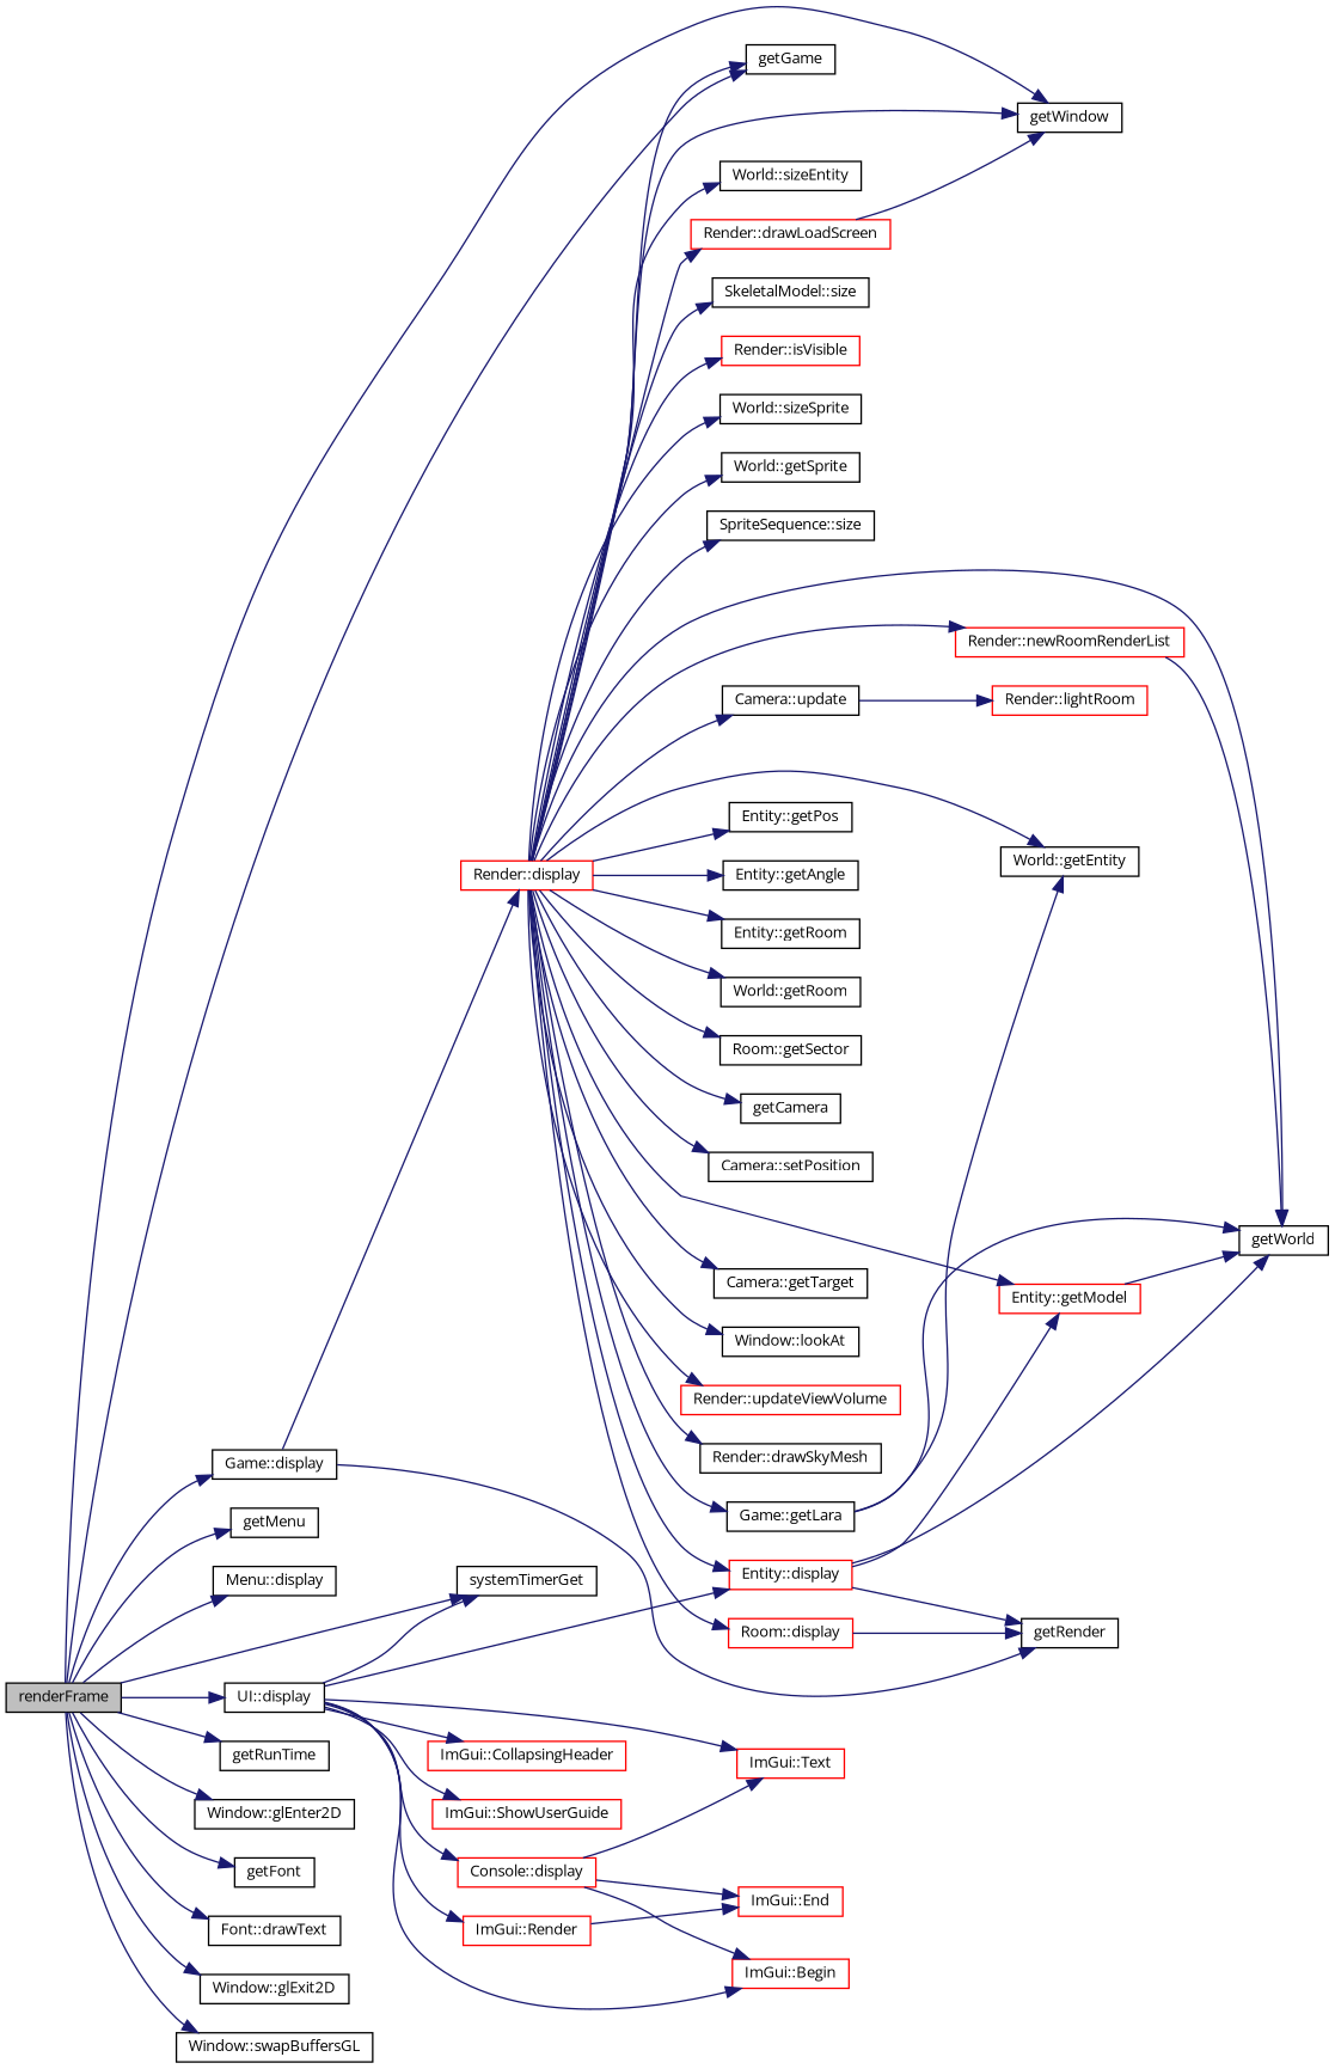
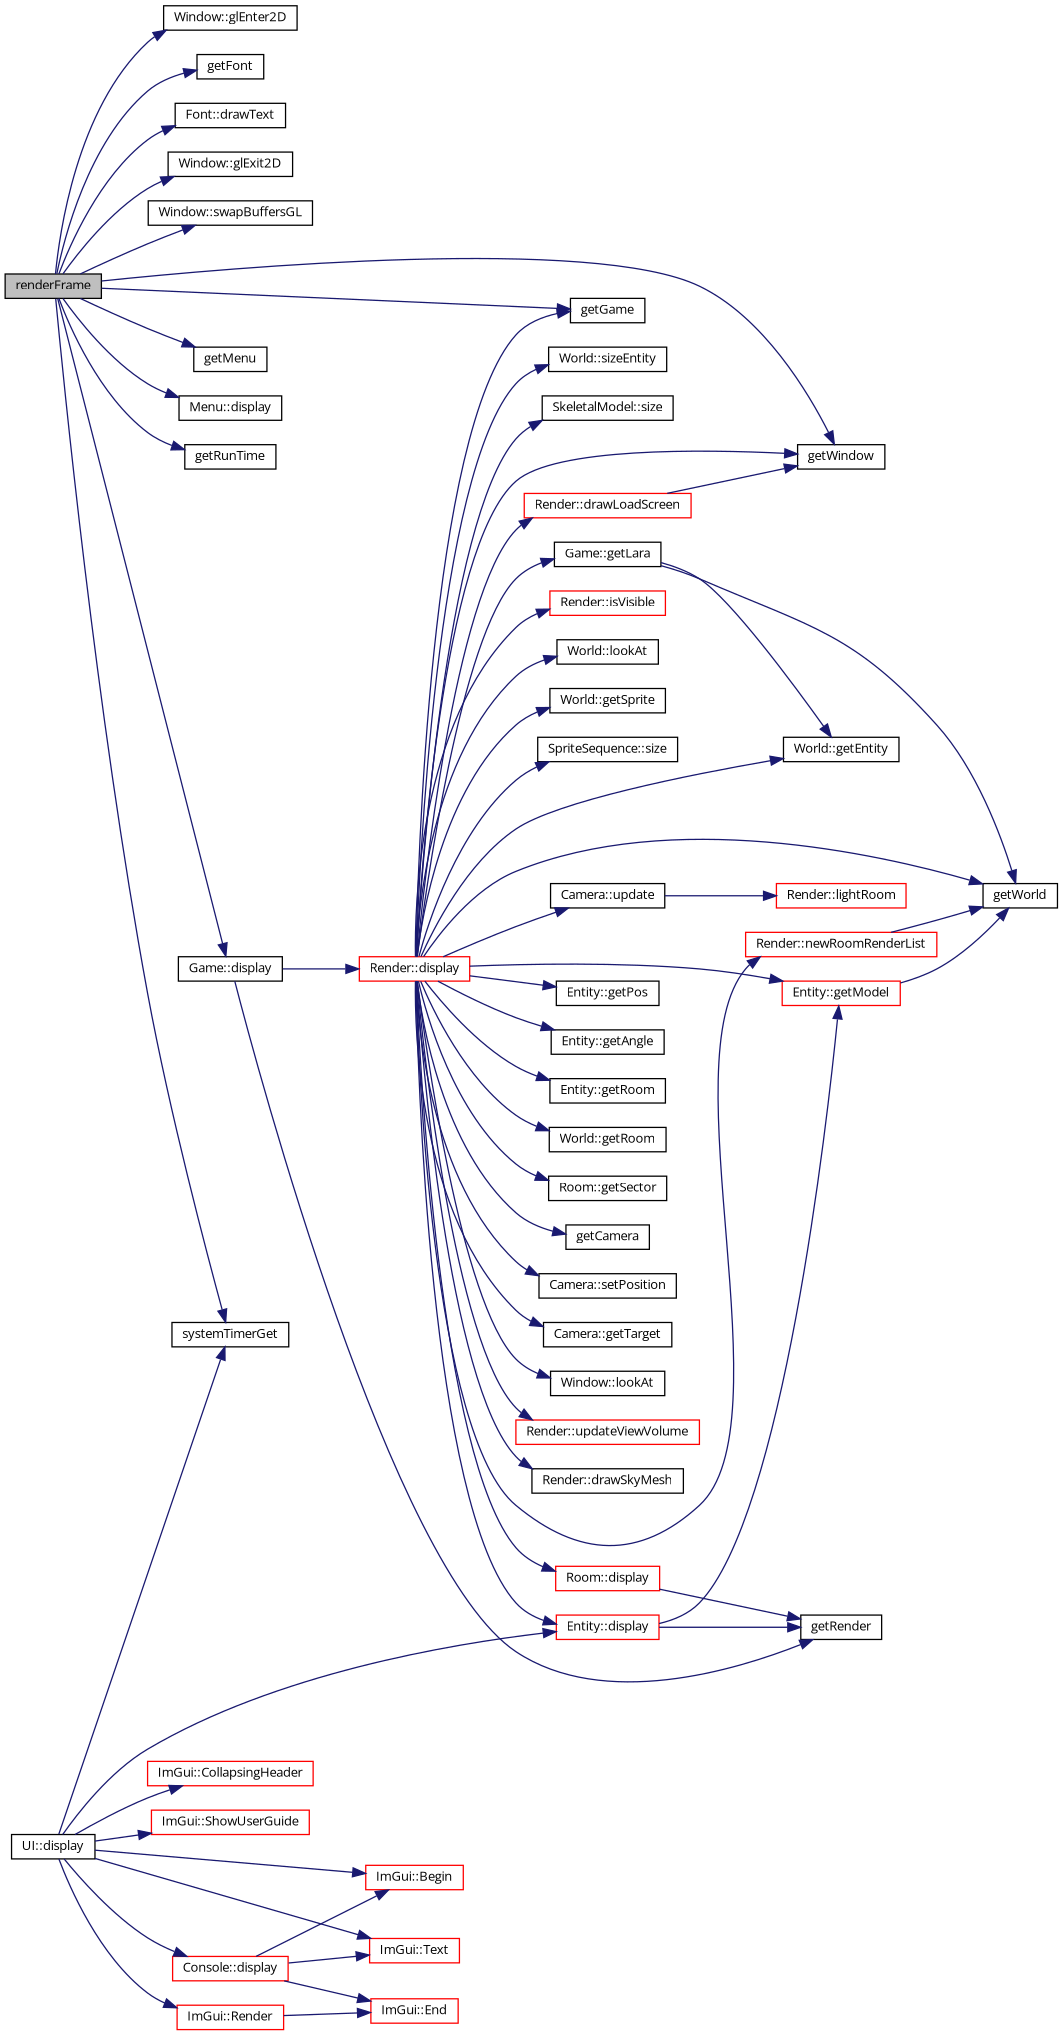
  digraph {
    fontname="Open Sans"
    rankdir=LR
    node [color=black fillcolor=white fontname="Open Sans" fontsize=10 shape=record style=filled]
    edge [color=midnightblue fontname="Open Sans" fontsize=10 labelfontname=Helvetica labelfontsize=10 style=solid]
    n1 [fillcolor=grey75 fontcolor=black height=0.2 label=renderFrame width=0.4]
    n2 [height=0.2 label=getGame width=0.4]
    n3 [height=0.2 label="Game::display" width=0.4]
    n4 [height=0.2 label=getWindow width=0.4]
    n5 [height=0.2 label=getMenu width=0.4]
    n6 [height=0.2 label="Menu::display" width=0.4]
    n7 [height=0.2 label="UI::display" width=0.4]
    n8 [height=0.2 label=systemTimerGet width=0.4]
    n9 [height=0.2 label=getRunTime width=0.4]
    n10 [height=0.2 label="Window::glEnter2D" width=0.4]
    n11 [height=0.2 label=getFont width=0.4]
    n12 [height=0.2 label="Font::drawText" width=0.4]
    n13 [height=0.2 label="Window::glExit2D" width=0.4]
    n14 [height=0.2 label="Window::swapBuffersGL" width=0.4]
    n15 [height=0.2 label=getRender width=0.4]
    n16 [color=red height=0.2 label="Render::display" width=0.4]
    n17 [color=red height=0.2 label="Entity::display" width=0.4]
    n18 [color=red height=0.2 label="Console::display" width=0.4]
    n19 [color=red height=0.2 label="ImGui::Begin" width=0.4]
    n20 [color=red height=0.2 label="ImGui::Text" width=0.4]
    n21 [color=red height=0.2 label="ImGui::CollapsingHeader" width=0.4]
    n22 [color=red height=0.2 label="ImGui::ShowUserGuide" width=0.4]
    n23 [color=red height=0.2 label="ImGui::Render" width=0.4]
    n24 [color=red height=0.2 label="Render::drawLoadScreen" width=0.4]
    n25 [height=0.2 label="Game::getLara" width=0.4]
    n26 [height=0.2 label=getWorld width=0.4]
    n27 [height=0.2 label="World::getEntity" width=0.4]
    n28 [height=0.2 label="Entity::getPos" width=0.4]
    n29 [height=0.2 label="Entity::getAngle" width=0.4]
    n30 [height=0.2 label="Entity::getRoom" width=0.4]
    n31 [height=0.2 label="World::getRoom" width=0.4]
    n32 [height=0.2 label="Room::getSector" width=0.4]
    n33 [height=0.2 label=getCamera width=0.4]
    n34 [height=0.2 label="Camera::setPosition" width=0.4]
    n35 [height=0.2 label="Camera::update" width=0.4]
    n36 [height=0.2 label="Camera::getTarget" width=0.4]
    n37 [height=0.2 label="Window::lookAt" width=0.4]
    n38 [color=red height=0.2 label="Render::updateViewVolume" width=0.4]
    n39 [height=0.2 label="Render::drawSkyMesh" width=0.4]
    n40 [color=red height=0.2 label="Render::newRoomRenderList" width=0.4]
    n41 [color=red height=0.2 label="Room::display" width=0.4]
    n42 [height=0.2 label="World::sizeEntity" width=0.4]
    n43 [color=red height=0.2 label="Entity::getModel" width=0.4]
    n44 [height=0.2 label="SkeletalModel::size" width=0.4]
    n45 [color=red height=0.2 label="Render::isVisible" width=0.4]
-   n46 [height=0.2 label="World::sizeSprite" width=0.4]
+   n46 [height=0.2 label="World::lookAt" width=0.4]
    n47 [height=0.2 label="World::getSprite" width=0.4]
    n48 [height=0.2 label="SpriteSequence::size" width=0.4]
    n49 [color=red height=0.2 label="Render::lightRoom" width=0.4]
    n50 [color=red height=0.2 label="ImGui::End" width=0.4]
    n1 -> n2
    n1 -> n3
    n1 -> n4
    n1 -> n5
    n1 -> n6
-   n1 -> n7
    n1 -> n8
    n1 -> n9
    n1 -> n10
    n1 -> n11
    n1 -> n12
    n1 -> n13
    n1 -> n14
    n3 -> n15
    n3 -> n16
    n7 -> n8
    n7 -> n17
    n7 -> n18
    n7 -> n19
    n7 -> n20
    n7 -> n21
    n7 -> n22
    n7 -> n23
    n16 -> n2
    n16 -> n4
    n16 -> n17
    n16 -> n24
    n16 -> n25
    n16 -> n26
    n16 -> n27
    n16 -> n28
    n16 -> n29
    n16 -> n30
    n16 -> n31
    n16 -> n32
    n16 -> n33
    n16 -> n34
    n16 -> n35
    n16 -> n36
    n16 -> n37
    n16 -> n38
    n16 -> n39
    n16 -> n40
    n16 -> n41
    n16 -> n42
    n16 -> n43
    n16 -> n44
    n16 -> n45
    n16 -> n46
    n16 -> n47
    n16 -> n48
    n17 -> n15
-   n17 -> n26
    n17 -> n43
    n18 -> n19
    n18 -> n20
    n18 -> n50
    n23 -> n50
    n24 -> n4
    n25 -> n26
    n25 -> n27
    n35 -> n49
    n40 -> n26
    n41 -> n15
    n43 -> n26
  }
